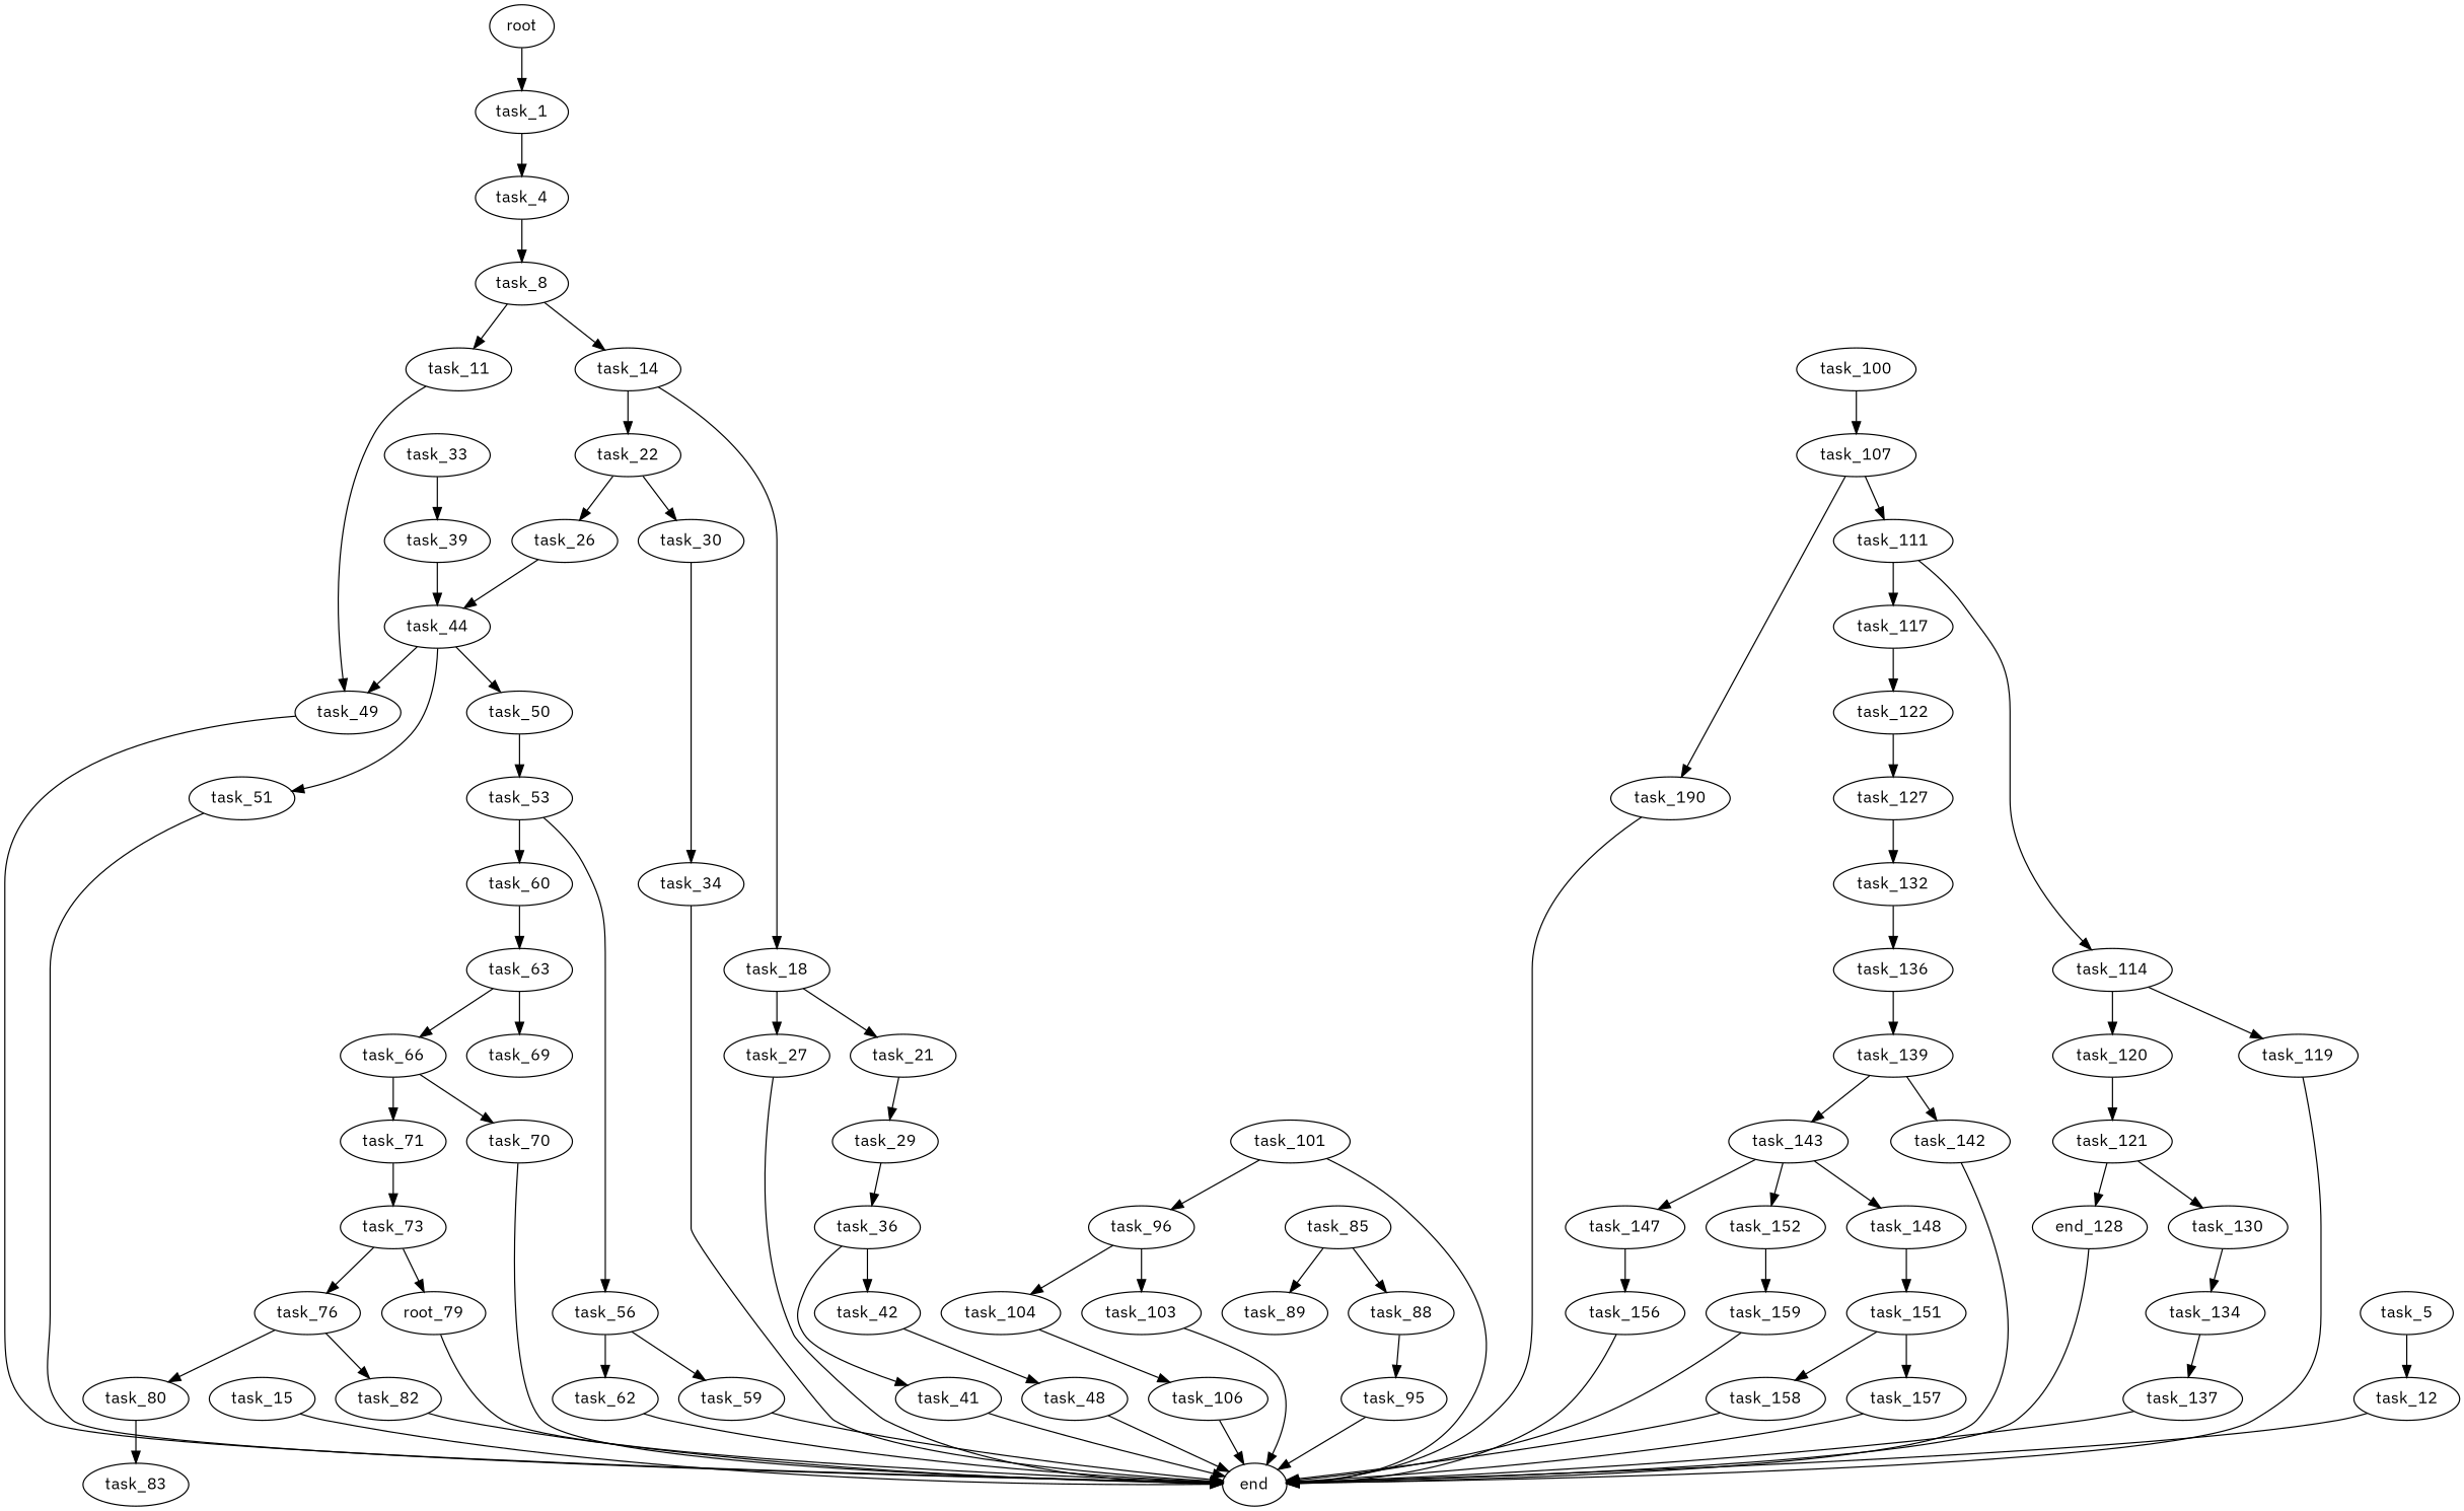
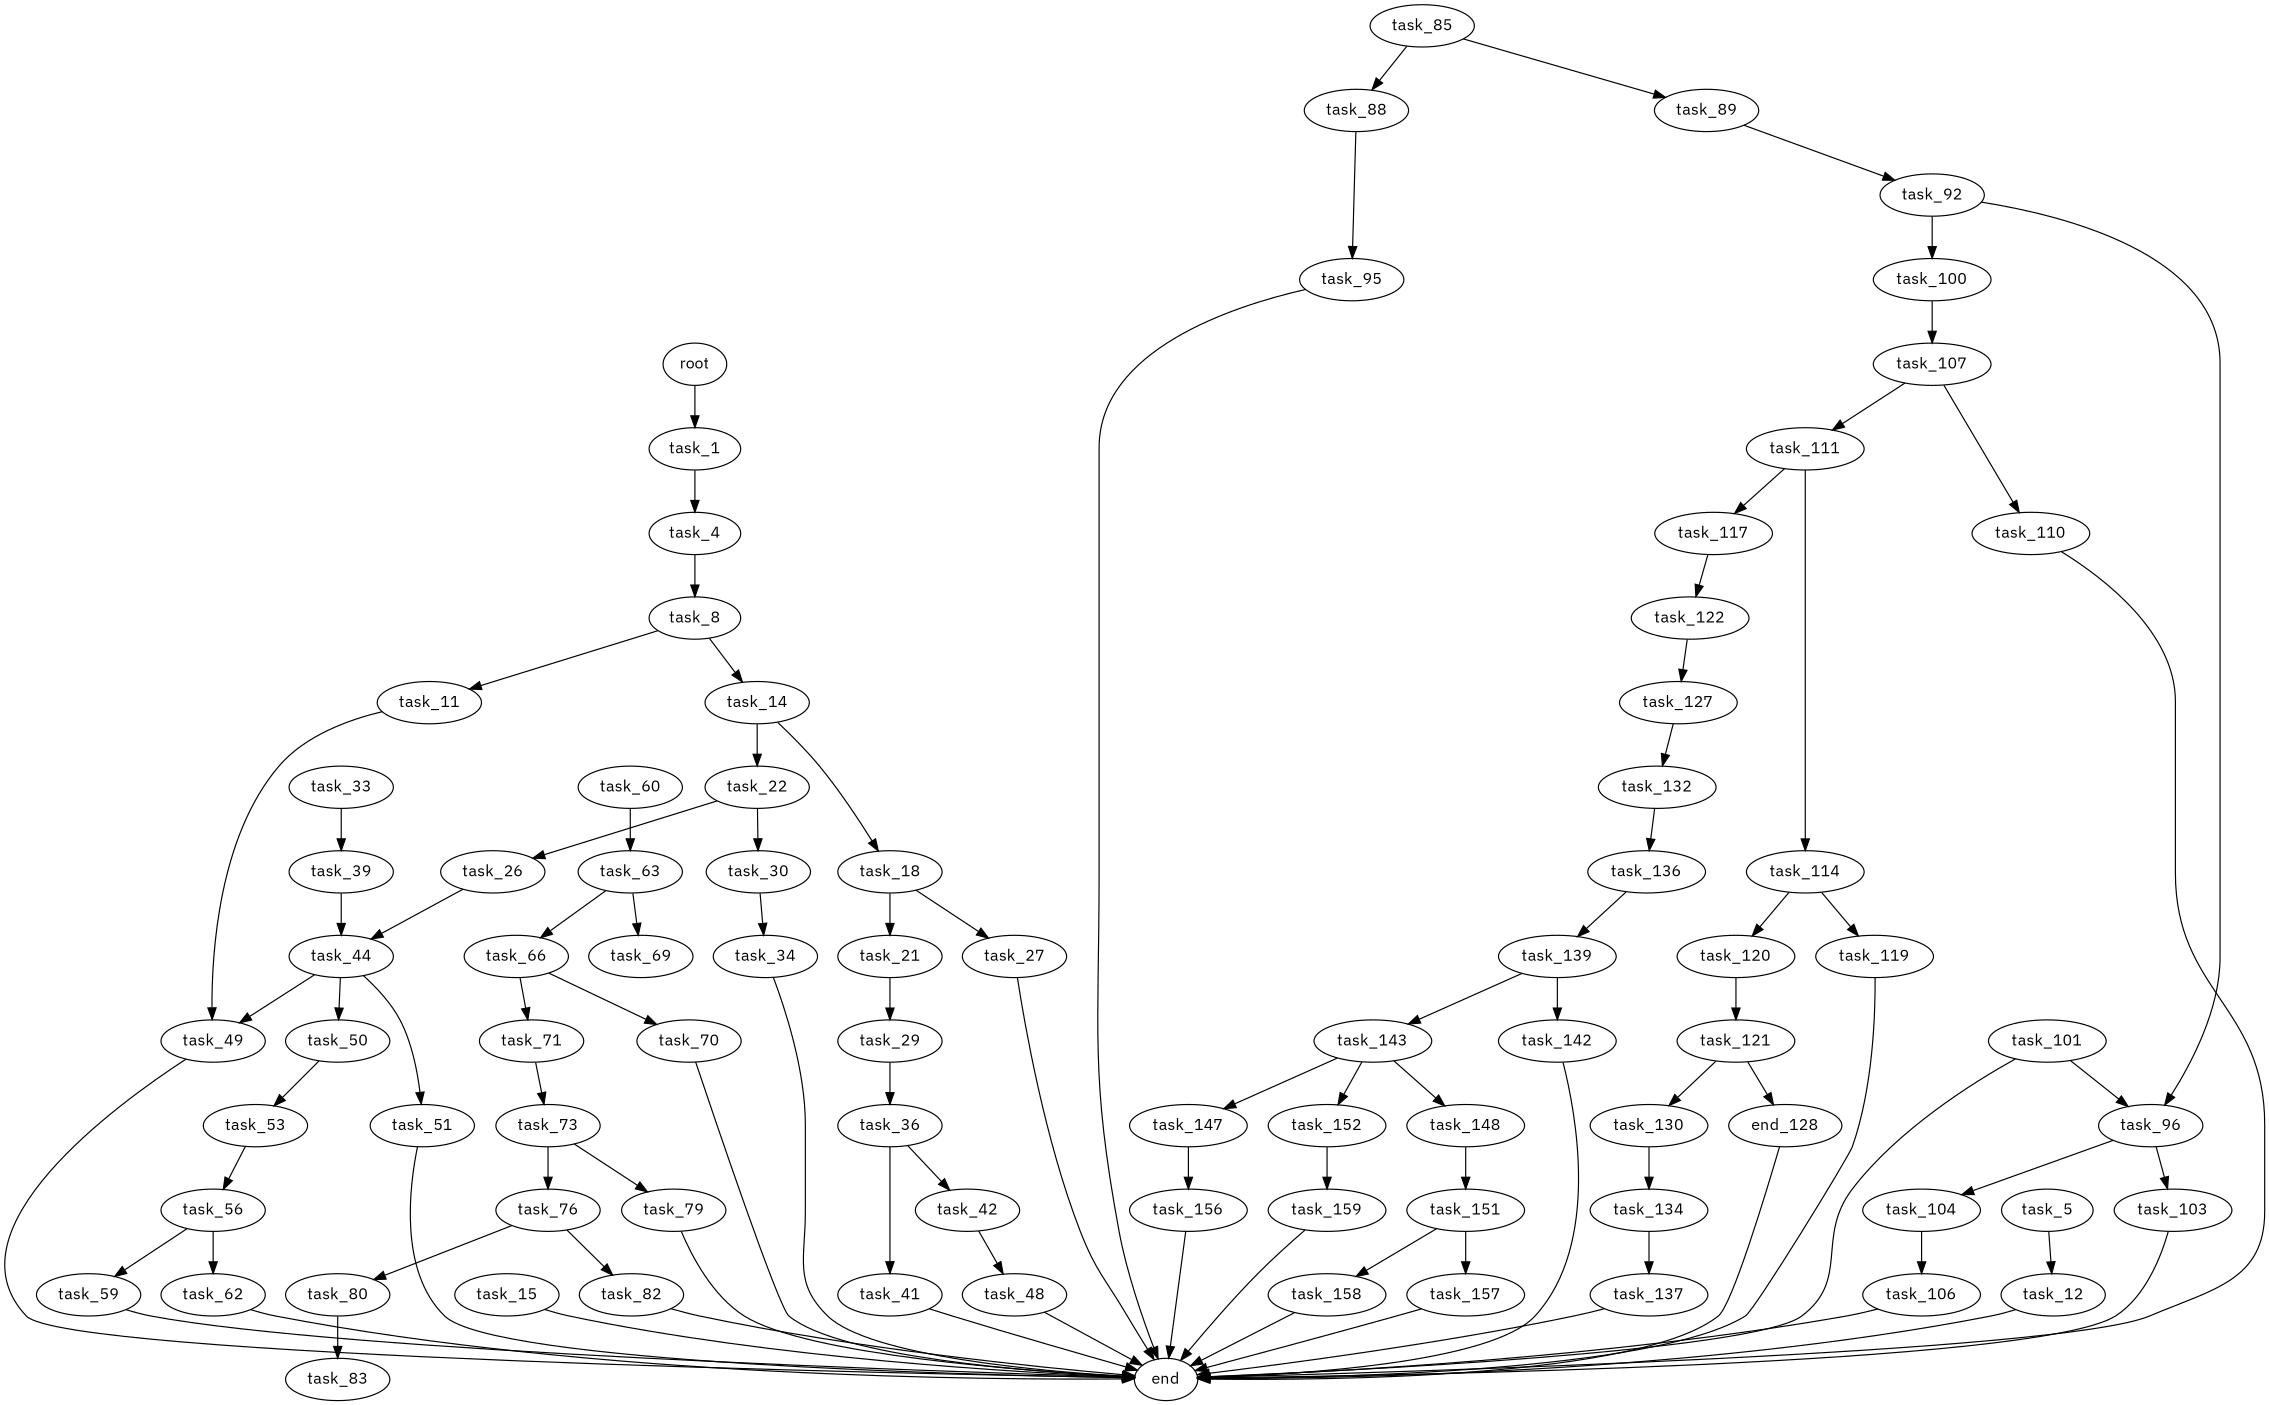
  digraph {
    fontname="IBM Plex Sans"
    node [fontname="IBM Plex Sans"]
    edge [fontname="IBM Plex Sans"]
    root
    task_1
    task_4
    task_8
    task_5
    task_12
    task_11
    task_14
    end
    task_49
    task_18
    task_22
    task_15
    task_21
    task_27
    task_26
    task_30
    task_29
    task_44
    task_34
    task_36
    task_41
    task_42
    task_33
    task_39
    task_48
    task_50
    task_51
    task_53
    task_56
    task_60
    task_59
    task_62
    task_63
    task_66
    task_69
    task_70
    task_71
    task_73
    task_76
-   task_79 [label=root_79]
+   task_79
    task_80
    task_82
    task_83
    task_85
    task_88
    task_89
    task_95
+   task_92
    task_96
    task_100
    task_103
    task_104
    task_107
    task_101
    task_106
-   task_110 [label=task_190]
+   task_110
    task_111
    task_114
    task_117
    task_119
    task_120
    task_122
    n64 [label=task_121]
    task_127
    n66 [label=end_128]
    task_130
    task_132
    task_134
    task_136
    task_137
    task_139
    task_142
    task_143
    task_147
    task_148
    task_152
    task_156
    task_151
    task_159
    task_157
    task_158
    root -> task_1
    task_1 -> task_4
    task_4 -> task_8
    task_8 -> task_11
    task_8 -> task_14
    task_5 -> task_12
    task_12 -> end
    task_11 -> task_49
    task_14 -> task_18
    task_14 -> task_22
    task_49 -> end
    task_18 -> task_21
    task_18 -> task_27
    task_22 -> task_26
    task_22 -> task_30
    task_15 -> end
    task_21 -> task_29
    task_27 -> end
    task_26 -> task_44
    task_30 -> task_34
    task_29 -> task_36
    task_44 -> task_49
    task_44 -> task_50
    task_44 -> task_51
    task_34 -> end
    task_36 -> task_41
    task_36 -> task_42
    task_41 -> end
    task_42 -> task_48
    task_33 -> task_39
    task_39 -> task_44
    task_48 -> end
    task_50 -> task_53
    task_51 -> end
    task_53 -> task_56
-   task_53 -> task_60
    task_56 -> task_59
    task_56 -> task_62
    task_60 -> task_63
    task_59 -> end
    task_62 -> end
    task_63 -> task_66
    task_63 -> task_69
    task_66 -> task_70
    task_66 -> task_71
    task_70 -> end
    task_71 -> task_73
    task_73 -> task_76
    task_73 -> task_79
    task_76 -> task_80
    task_76 -> task_82
    task_79 -> end
    task_80 -> task_83
    task_82 -> end
    task_85 -> task_88
    task_85 -> task_89
    task_88 -> task_95
+   task_89 -> task_92
    task_95 -> end
+   task_92 -> task_96
+   task_92 -> task_100
    task_96 -> task_103
    task_96 -> task_104
    task_100 -> task_107
    task_103 -> end
    task_104 -> task_106
    task_107 -> task_110
    task_107 -> task_111
    task_101 -> end
    task_101 -> task_96
    task_106 -> end
    task_110 -> end
    task_111 -> task_114
    task_111 -> task_117
    task_114 -> task_119
    task_114 -> task_120
    task_117 -> task_122
    task_119 -> end
    task_120 -> n64
    task_122 -> task_127
    n64 -> n66
    n64 -> task_130
    task_127 -> task_132
    n66 -> end
    task_130 -> task_134
    task_132 -> task_136
    task_134 -> task_137
    task_136 -> task_139
    task_137 -> end
    task_139 -> task_142
    task_139 -> task_143
    task_142 -> end
    task_143 -> task_147
    task_143 -> task_148
    task_143 -> task_152
    task_147 -> task_156
    task_148 -> task_151
    task_152 -> task_159
    task_156 -> end
    task_151 -> task_157
    task_151 -> task_158
    task_159 -> end
    task_157 -> end
    task_158 -> end
  }
